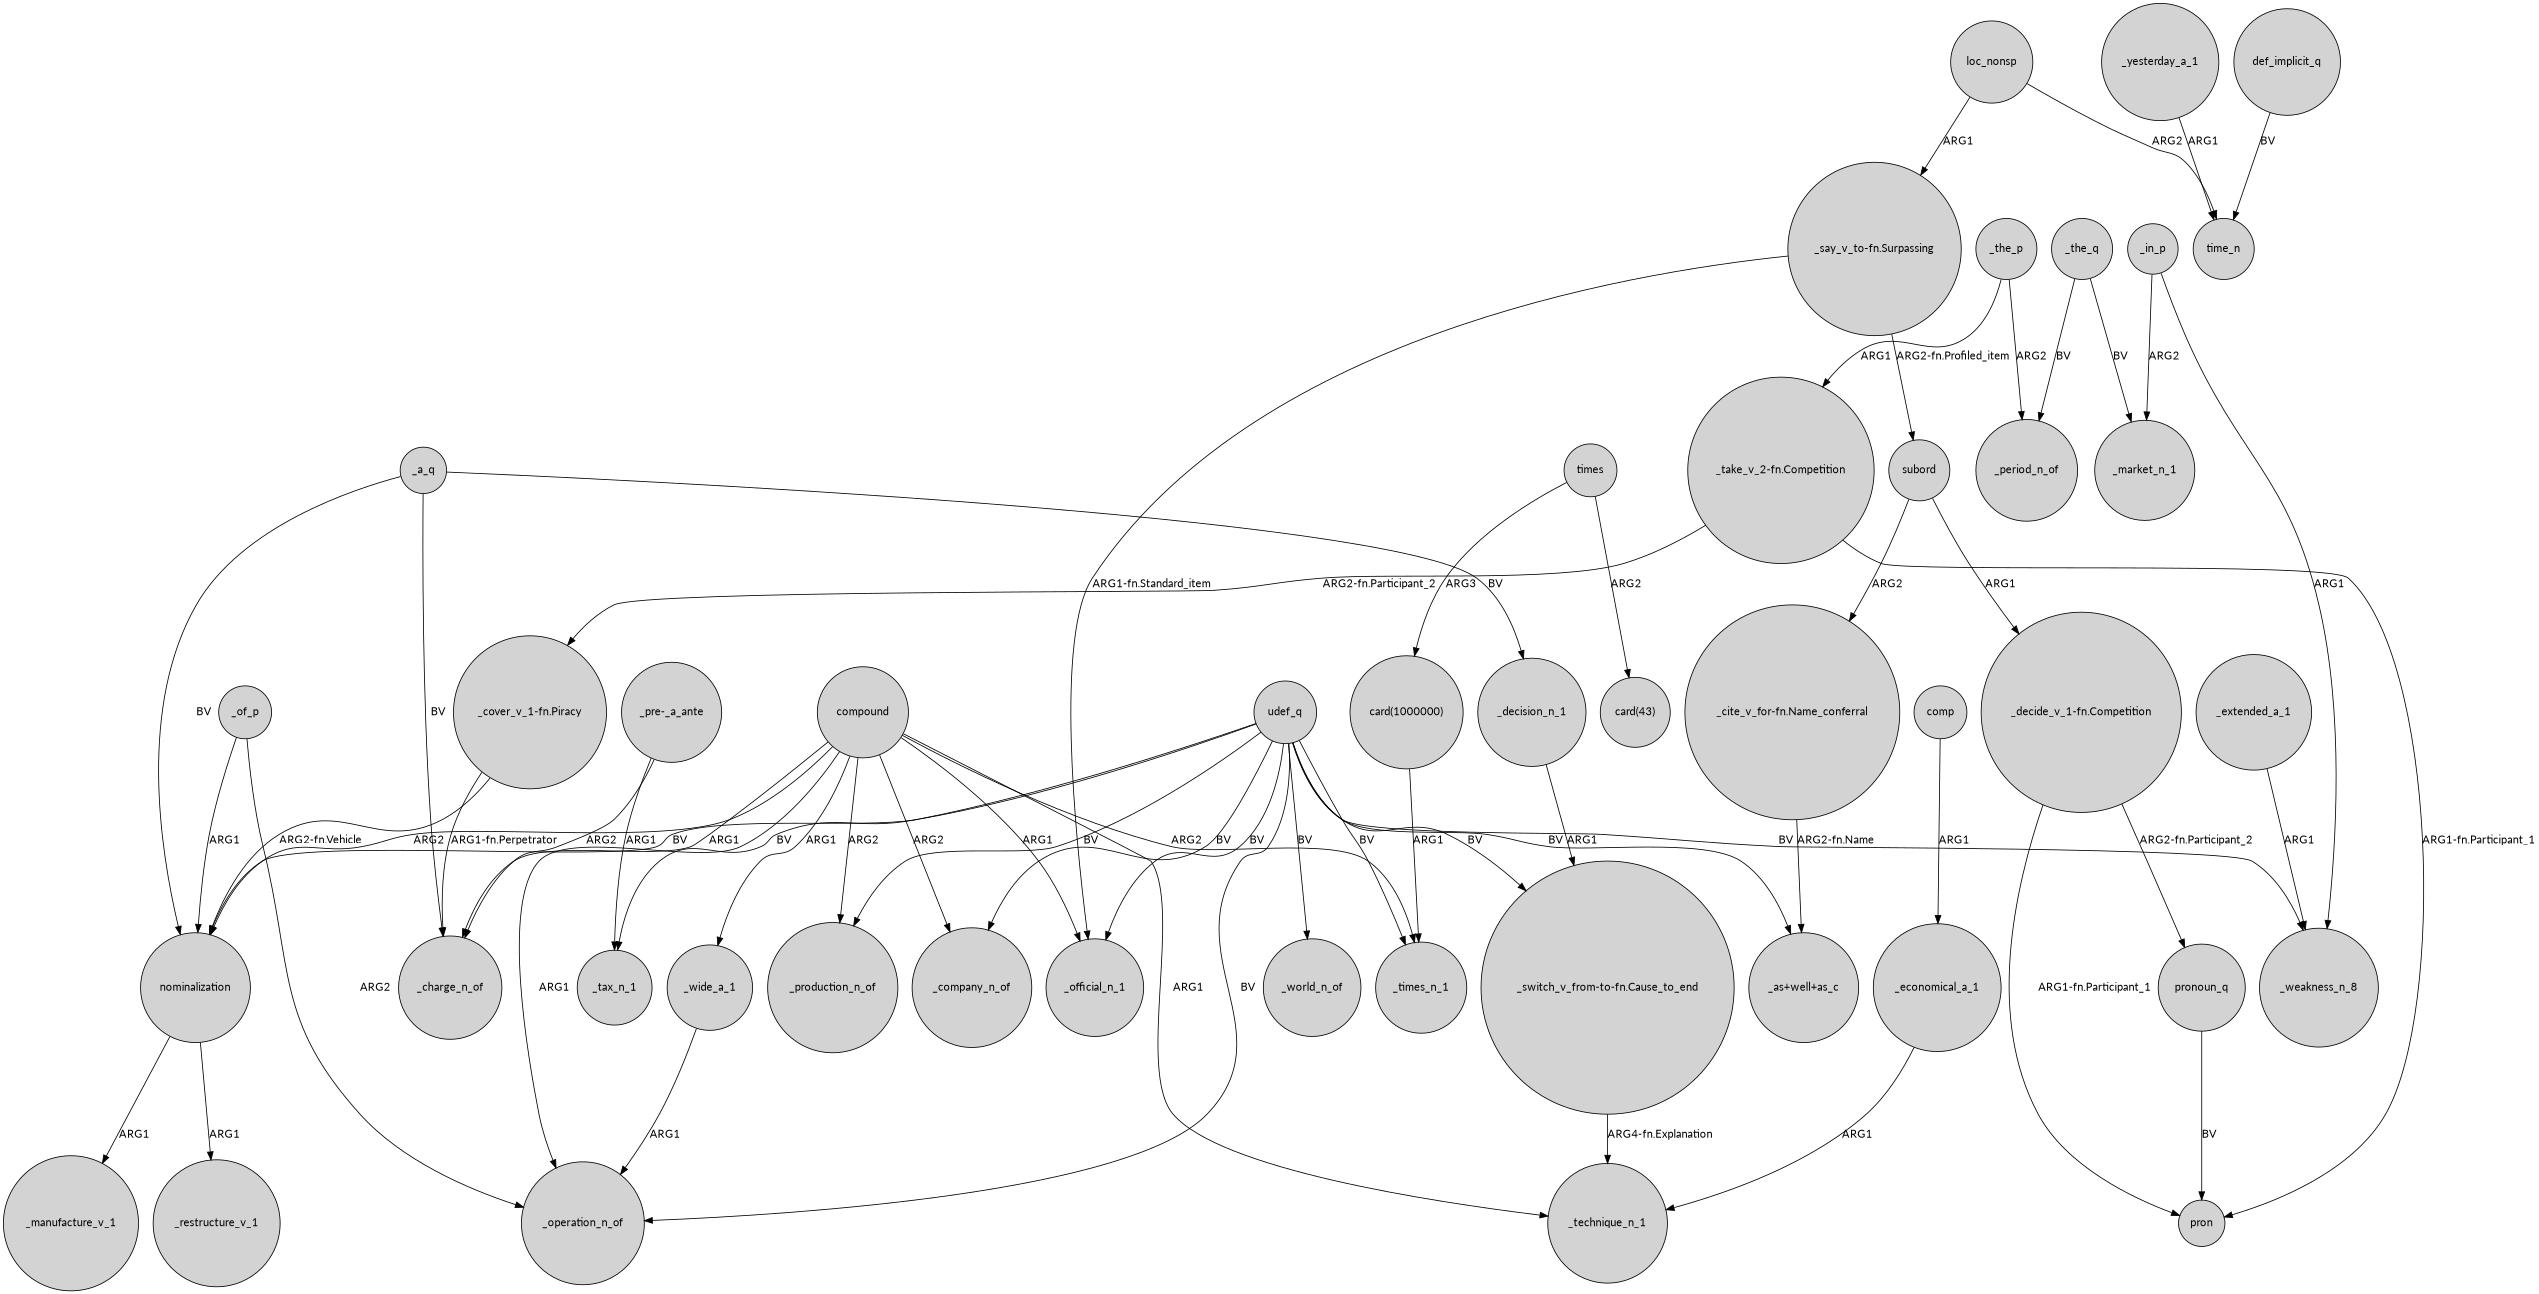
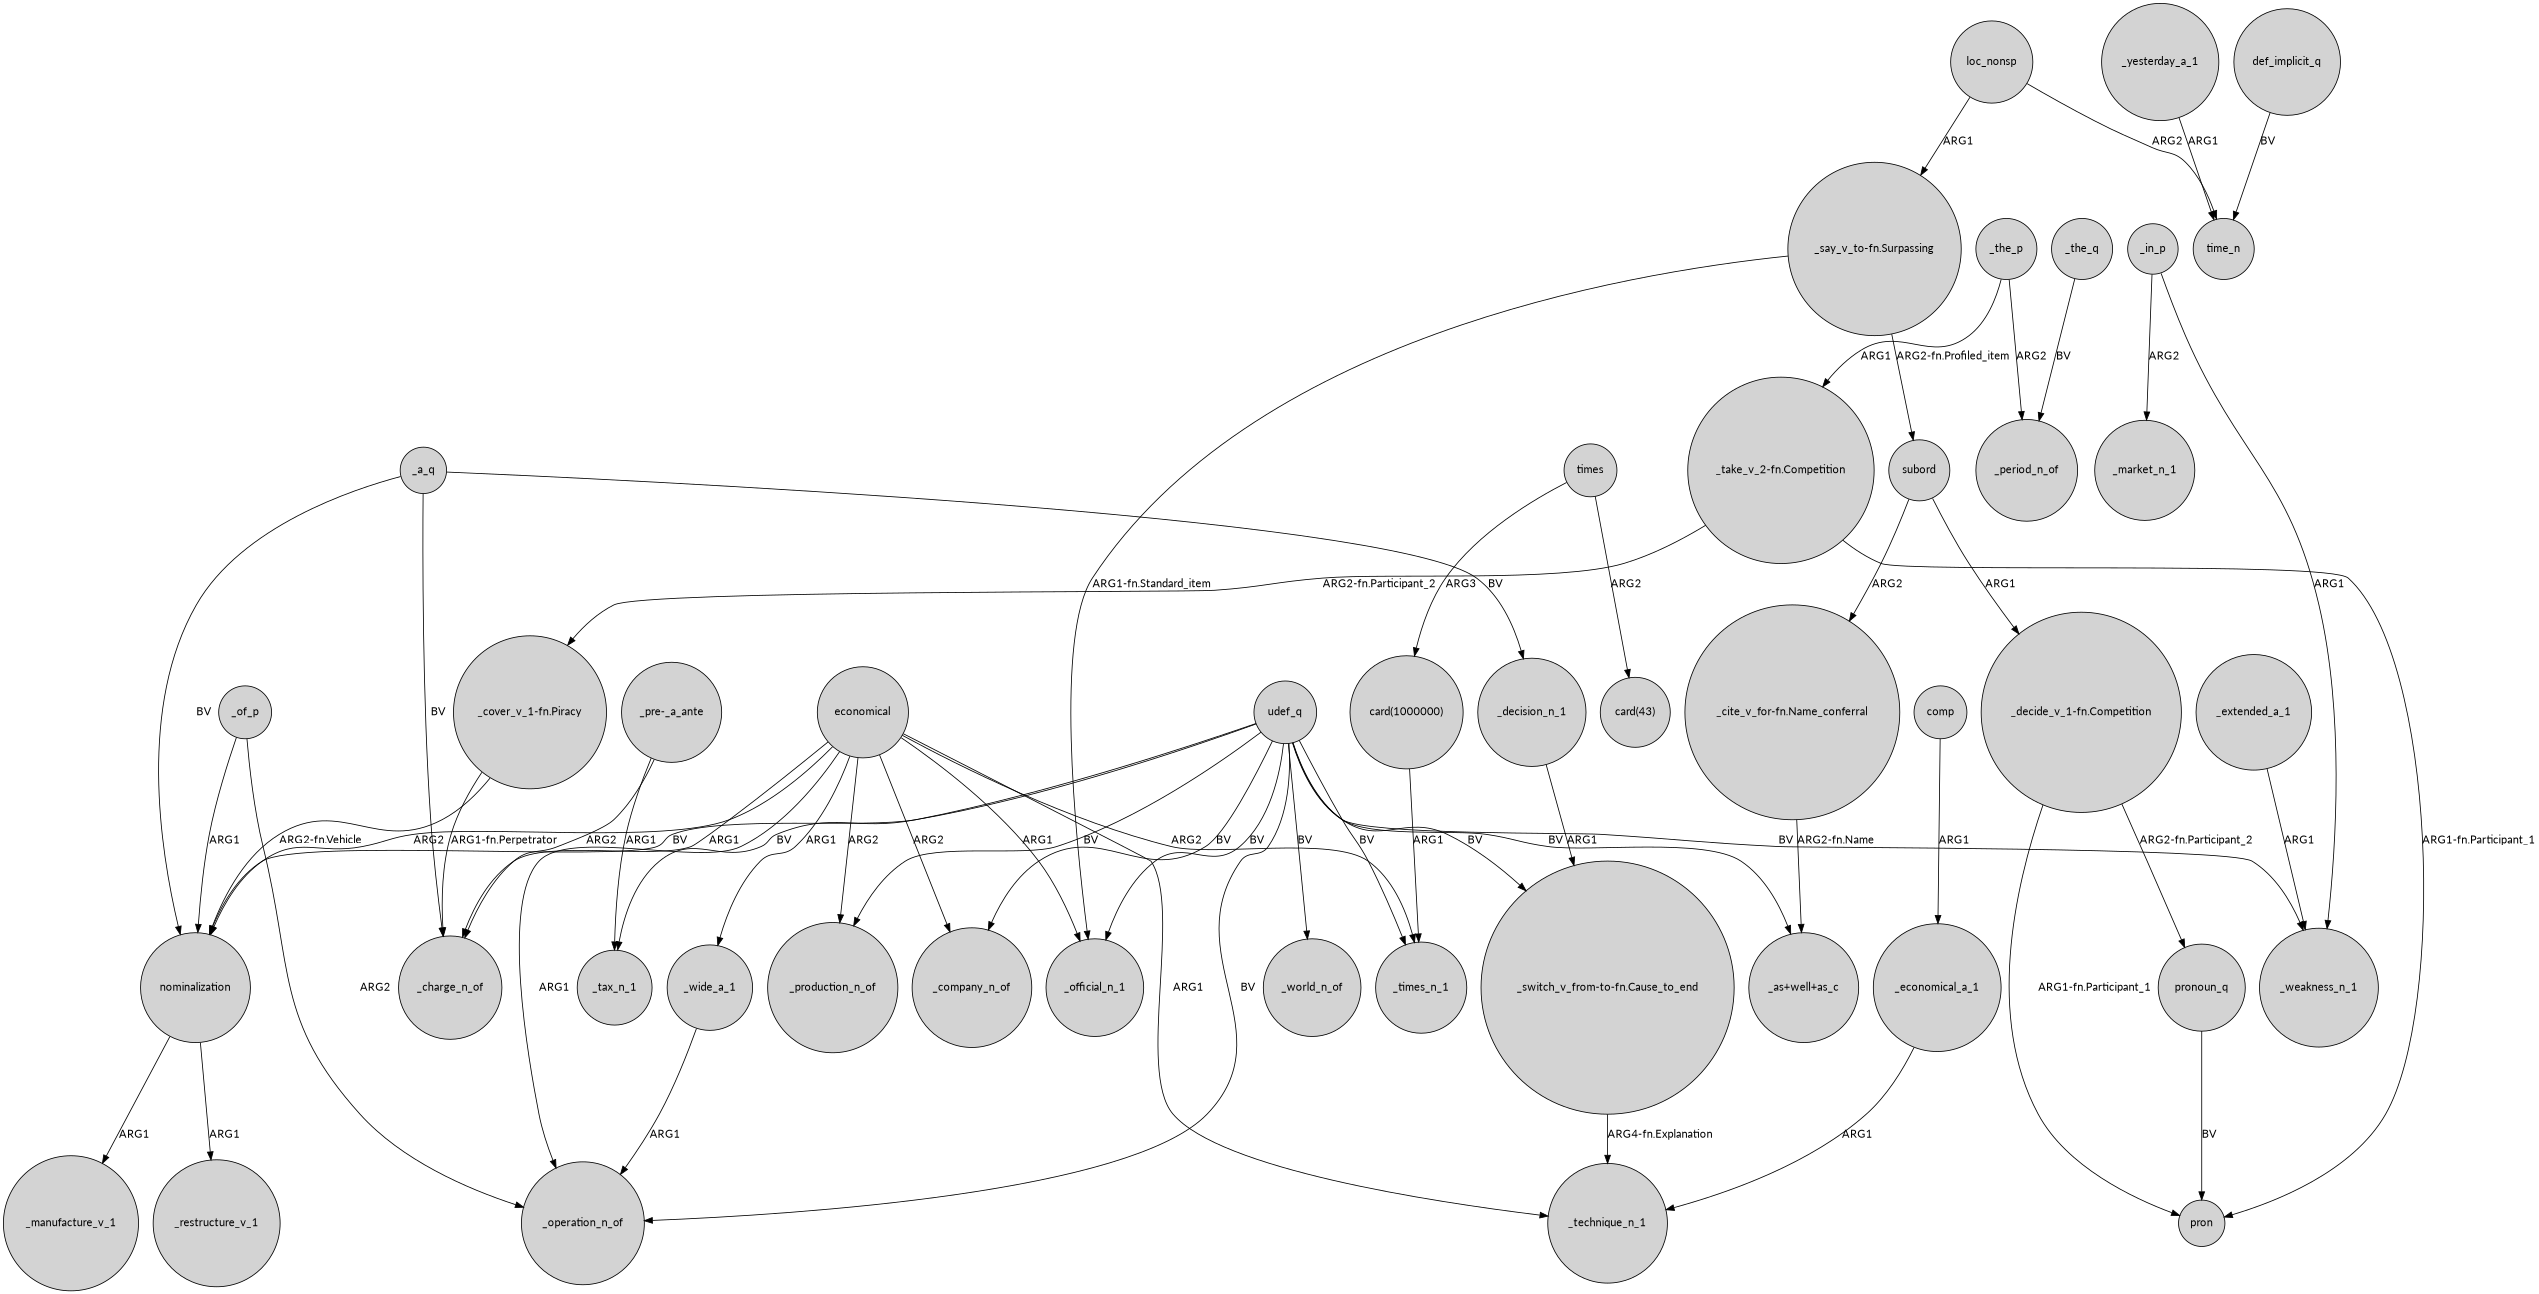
  digraph {
    fontname=Lato
    node [fontname=Lato shape=circle style=filled]
    edge [fontname=Lato]
-   compound
+   compound [label=economical]
    _charge_n_of
    nominalization
    n4 [label=_times_n_1]
    _production_n_of
    _official_n_1
    _operation_n_of
    _technique_n_1
    _company_n_of
    _wide_a_1
    _manufacture_v_1
    _restructure_v_1
    n13 [label=_the_p]
    "_take_v_2-fn.Competition"
    _period_n_of
    "_cover_v_1-fn.Piracy"
    pron
    times
    "card(43)"
    "card(1000000)"
    comp
    _economical_a_1
    udef_q
    _world_n_of
    "_as+well+as_c"
-   _weakness_n_1 [label=_weakness_n_8]
+   _weakness_n_1
    _tax_n_1
    "_switch_v_from-to-fn.Cause_to_end"
    _extended_a_1
    _a_q
    _decision_n_1
    _yesterday_a_1
    time_n
    _of_p
    _the_q
    _market_n_1
    "_decide_v_1-fn.Competition"
    pronoun_q
    _in_p
    loc_nonsp
    "_say_v_to-fn.Surpassing"
    subord
    def_implicit_q
    "_cite_v_for-fn.Name_conferral"
    "_pre-_a_ante"
    compound -> _charge_n_of [label=ARG1]
    compound -> nominalization [label=ARG2]
    compound -> n4 [label=ARG2]
    compound -> _production_n_of [label=ARG2]
    compound -> _official_n_1 [label=ARG1]
    compound -> _operation_n_of [label=ARG1]
    compound -> _technique_n_1 [label=ARG1]
    compound -> _company_n_of [label=ARG2]
    compound -> _wide_a_1 [label=ARG1]
    nominalization -> _manufacture_v_1 [label=ARG1]
    nominalization -> _restructure_v_1 [label=ARG1]
    _wide_a_1 -> _operation_n_of [label=ARG1]
    n13 -> "_take_v_2-fn.Competition" [label=ARG1]
    n13 -> _period_n_of [label=ARG2]
    "_take_v_2-fn.Competition" -> "_cover_v_1-fn.Piracy" [label="ARG2-fn.Participant_2"]
    "_take_v_2-fn.Competition" -> pron [label="ARG1-fn.Participant_1"]
    "_cover_v_1-fn.Piracy" -> _charge_n_of [label="ARG1-fn.Perpetrator"]
    "_cover_v_1-fn.Piracy" -> nominalization [label="ARG2-fn.Vehicle"]
    times -> "card(43)" [label=ARG2]
    times -> "card(1000000)" [label=ARG3]
    "card(1000000)" -> n4 [label=ARG1]
    comp -> _economical_a_1 [label=ARG1]
    _economical_a_1 -> _technique_n_1 [label=ARG1]
    udef_q -> nominalization [label=BV]
    udef_q -> n4 [label=BV]
    udef_q -> _production_n_of [label=BV]
    udef_q -> _official_n_1 [label=BV]
    udef_q -> _operation_n_of [label=BV]
    udef_q -> _company_n_of [label=BV]
    udef_q -> _world_n_of [label=BV]
    udef_q -> "_as+well+as_c" [label=BV]
    udef_q -> _weakness_n_1 [label=BV]
    udef_q -> _tax_n_1 [label=BV]
    udef_q -> "_switch_v_from-to-fn.Cause_to_end" [label=BV]
    "_switch_v_from-to-fn.Cause_to_end" -> _technique_n_1 [label="ARG4-fn.Explanation"]
    _extended_a_1 -> _weakness_n_1 [label=ARG1]
    _a_q -> _charge_n_of [label=BV]
    _a_q -> nominalization [label=BV]
    _a_q -> _decision_n_1 [label=BV]
    _decision_n_1 -> "_switch_v_from-to-fn.Cause_to_end" [label=ARG1]
    _yesterday_a_1 -> time_n [label=ARG1]
    _of_p -> nominalization [label=ARG1]
    _of_p -> _operation_n_of [label=ARG2]
    _the_q -> _period_n_of [label=BV]
-   _the_q -> _market_n_1 [label=BV]
    "_decide_v_1-fn.Competition" -> pron [label="ARG1-fn.Participant_1"]
    "_decide_v_1-fn.Competition" -> pronoun_q [label="ARG2-fn.Participant_2"]
    pronoun_q -> pron [label=BV]
    _in_p -> _weakness_n_1 [label=ARG1]
    _in_p -> _market_n_1 [label=ARG2]
    loc_nonsp -> time_n [label=ARG2]
    loc_nonsp -> "_say_v_to-fn.Surpassing" [label=ARG1]
    "_say_v_to-fn.Surpassing" -> _official_n_1 [label="ARG1-fn.Standard_item"]
    "_say_v_to-fn.Surpassing" -> subord [label="ARG2-fn.Profiled_item"]
    subord -> "_decide_v_1-fn.Competition" [label=ARG1]
    subord -> "_cite_v_for-fn.Name_conferral" [label=ARG2]
    def_implicit_q -> time_n [label=BV]
    "_cite_v_for-fn.Name_conferral" -> "_as+well+as_c" [label="ARG2-fn.Name"]
    "_pre-_a_ante" -> _charge_n_of [label=ARG2]
    "_pre-_a_ante" -> _tax_n_1 [label=ARG1]
  }
